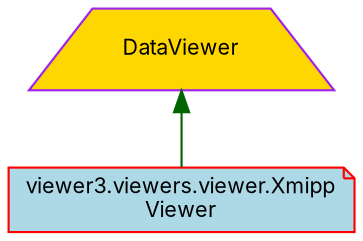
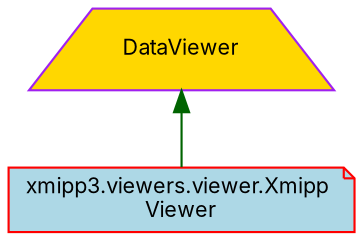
  digraph {
    fontname=Inter
    node [fontname=Inter fontsize=10 style=filled]
-   n1 [color=red fillcolor=lightblue fontcolor=black height=0.2 label="viewer3.viewers.viewer.Xmipp\lViewer" shape=note width=0.4]
+   n1 [color=red fillcolor=lightblue fontcolor=black height=0.2 label="xmipp3.viewers.viewer.Xmipp\lViewer" shape=note width=0.4]
    n2 [color=purple fillcolor=gold height=0.2 label=DataViewer shape=trapezium width=0.4]
    n2 -> n1 [color=darkgreen dir=back fontname=Inter fontsize=10 labelfontname=Helvetica labelfontsize=10 style=solid]
  }
